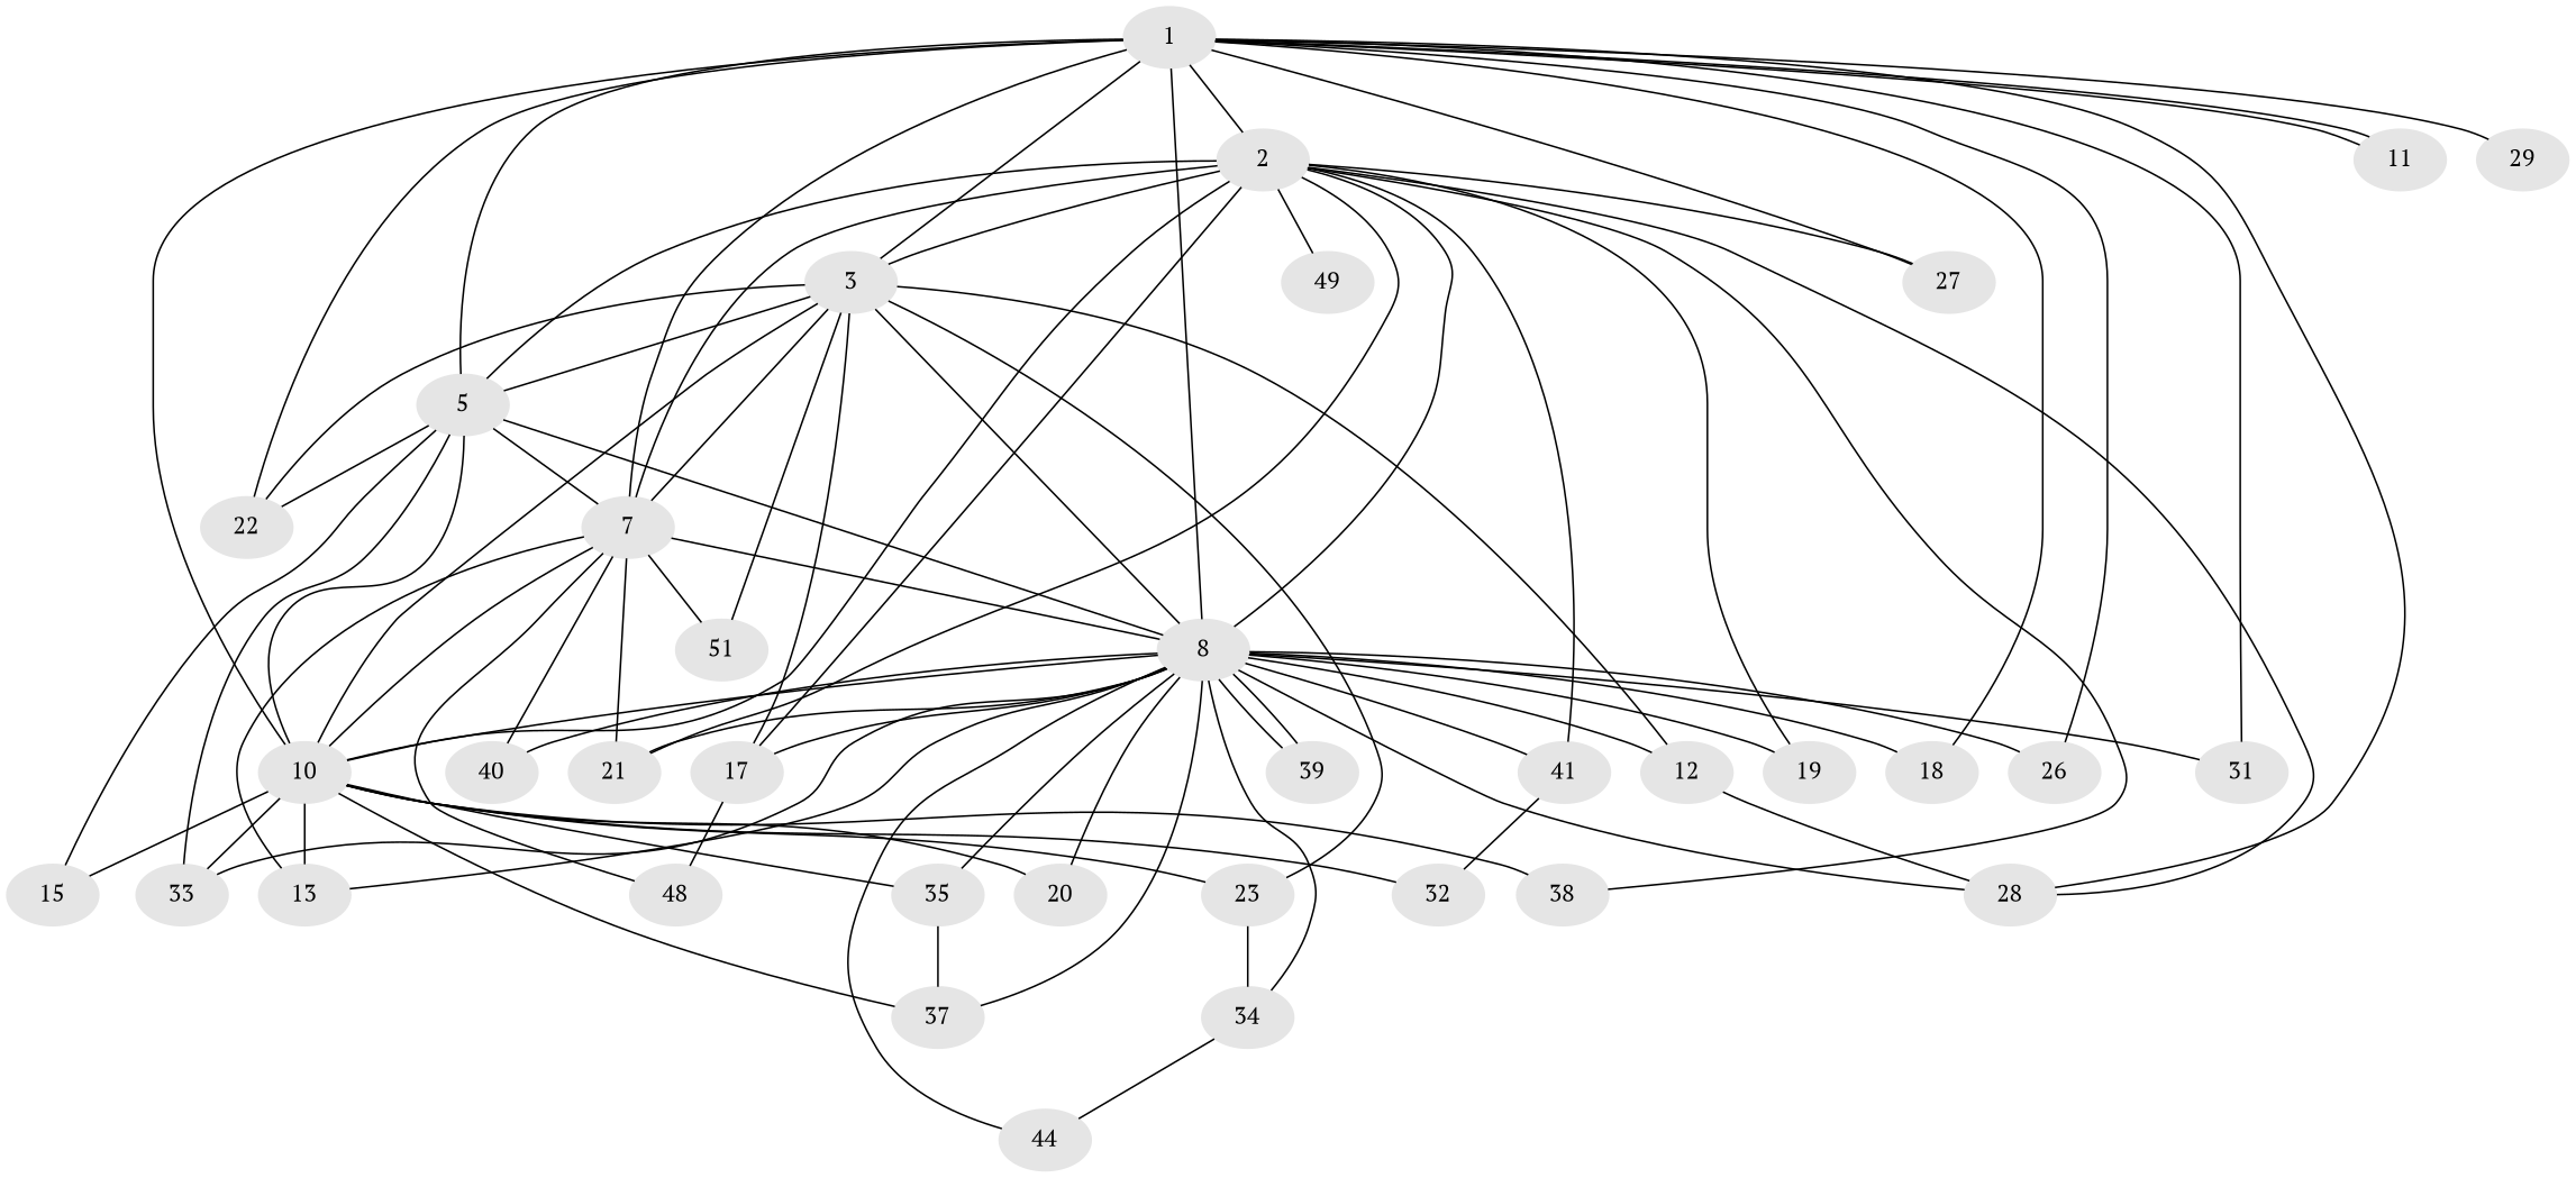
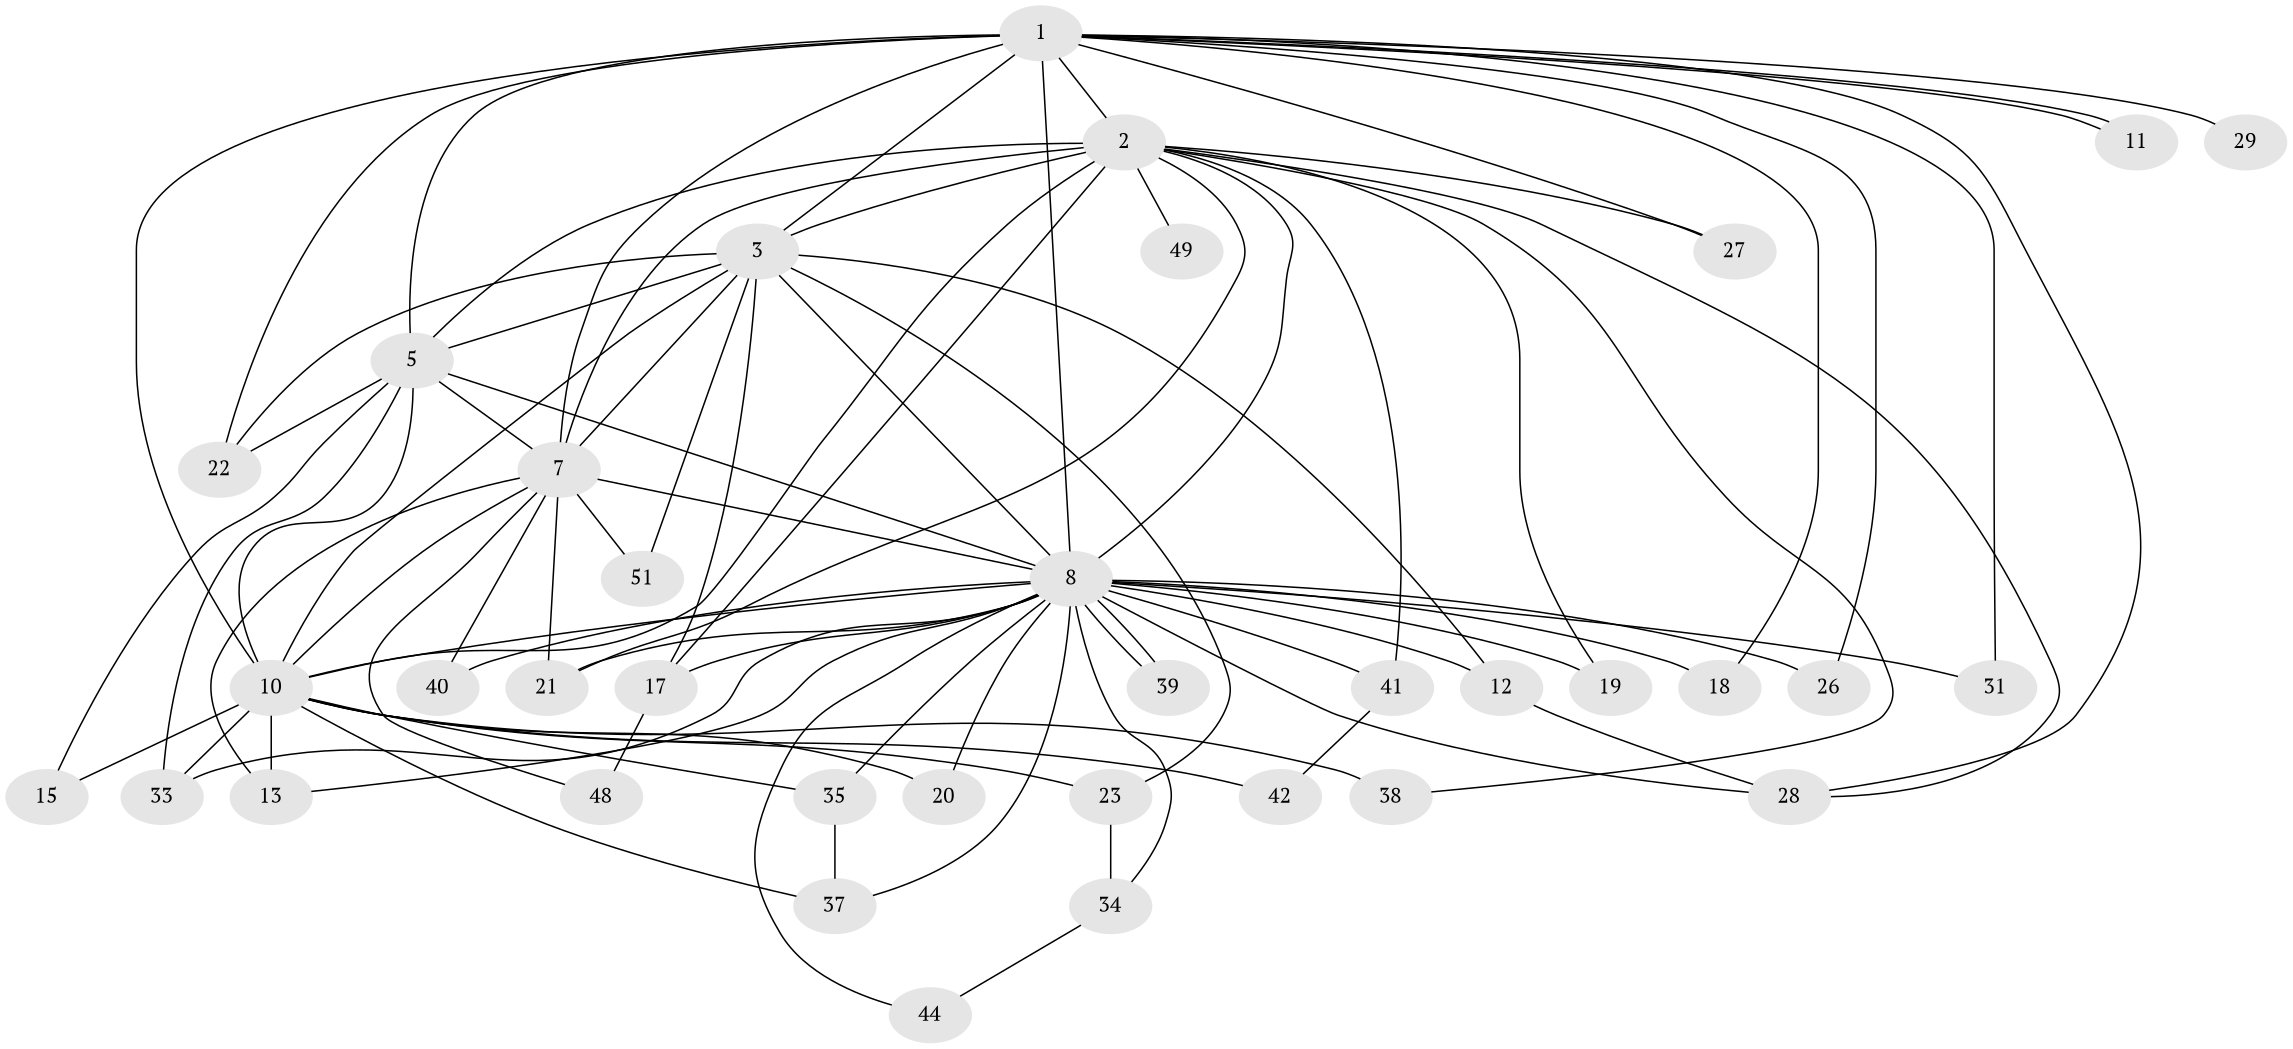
  graph {
    fontname="PT Serif"
    node [color=gray90 fontname="PT Serif" style=filled]
    edge [fontname="PT Serif"]
    1 [super="+6"]
    2 [super="+4"]
    3 [super="+24"]
    5 [super="+14"]
    7 [super="+16"]
    8 [super="+9"]
    10 [super="+46"]
    11
    18
    22
    26
    27
    28 [super="+43"]
    29
    31
    17 [super="+25"]
    19
    21 [super="+32"]
    38
    41
    49
    12 [super="+30"]
    23
    51
    33 [super="+45"]
    15
    13 [super="+36"]
    40
    48
    20
    34 [super="+50"]
    35
    37 [super="+47"]
    39
    44
-   42 [label=32]
+   42
    1 -- 2 [weight=4]
    1 -- 3 [weight=2]
    1 -- 5 [weight=2]
    1 -- 7 [weight=2]
    1 -- 8 [weight=4]
    1 -- 10 [weight=2]
    1 -- 11
    1 -- 11
    1 -- 18
    1 -- 22
    1 -- 26
    1 -- 27
    1 -- 28
    1 -- 29
    1 -- 31
    2 -- 3 [weight=3]
    2 -- 5 [weight=2]
    2 -- 7 [weight=2]
    2 -- 8 [weight=4]
    2 -- 10 [weight=2]
    2 -- 27
    2 -- 28
    2 -- 17
    2 -- 19
    2 -- 21
    2 -- 38
    2 -- 41
    2 -- 49 [weight=2]
    3 -- 5 [weight=2]
    3 -- 7
    3 -- 8 [weight=2]
    3 -- 10
    3 -- 22
    3 -- 17
    3 -- 12
    3 -- 23
    3 -- 51
    5 -- 7
    5 -- 8 [weight=2]
    5 -- 10
    5 -- 22
    5 -- 33
    5 -- 15
    7 -- 8 [weight=2]
    7 -- 10
    7 -- 21
    7 -- 51
    7 -- 13 [weight=2]
    7 -- 40
    7 -- 48
    8 -- 10 [weight=2]
    8 -- 18
    8 -- 26
    8 -- 28
    8 -- 31
    8 -- 17
    8 -- 19
    8 -- 21
    8 -- 41
    8 -- 12
    8 -- 33
    8 -- 13
    8 -- 40
    8 -- 20
    8 -- 34
    8 -- 35
    8 -- 37
    8 -- 39
    8 -- 39
    8 -- 44
    10 -- 38
    10 -- 23
    10 -- 33
    10 -- 15
    10 -- 13
    10 -- 20
    10 -- 35
    10 -- 37
    10 -- 42
    17 -- 48
    41 -- 42
    12 -- 28
    23 -- 34
    34 -- 44
    35 -- 37
  }
